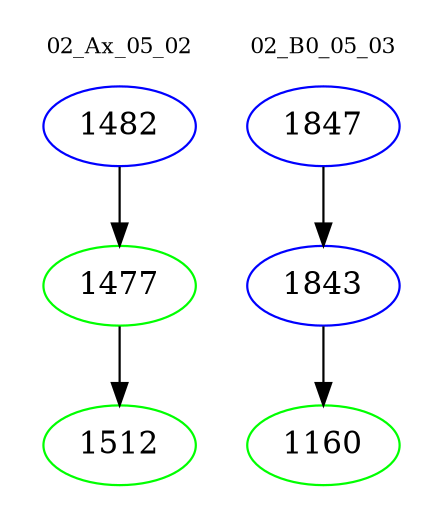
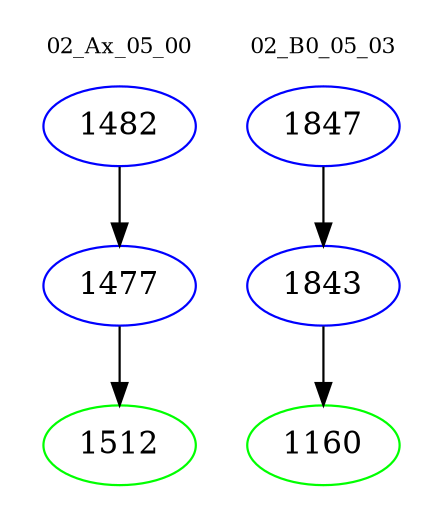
  digraph {
    node [color=blue]
    edge [color=black]
    n1 [label=1482]
-   n2 [color=green label=1477]
+   n2 [label=1477]
    n3 [color=green label=1512]
    n4 [label=1847]
    n5 [label=1843]
    n6 [color=green label=1160]
    subgraph cluster_1 {
      color=white
      fontsize=10
-     label="02_Ax_05_02"
+     label="02_Ax_05_00"
      n1
      n2
      n3
    }
    subgraph cluster_2 {
      color=white
      fontsize=10
      label="02_B0_05_03"
      n4
      n5
      n6
    }
    n1 -> n2
    n2 -> n3
    n4 -> n5
    n5 -> n6
  }
